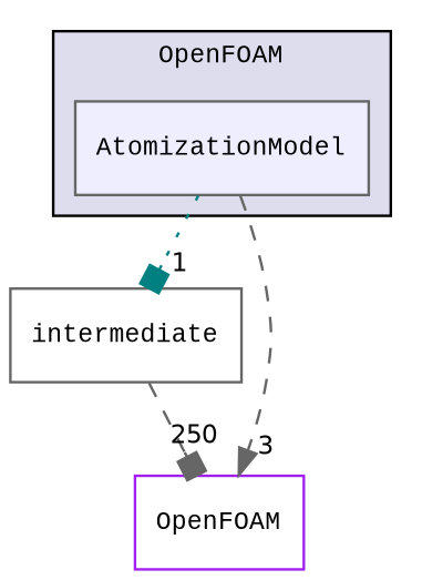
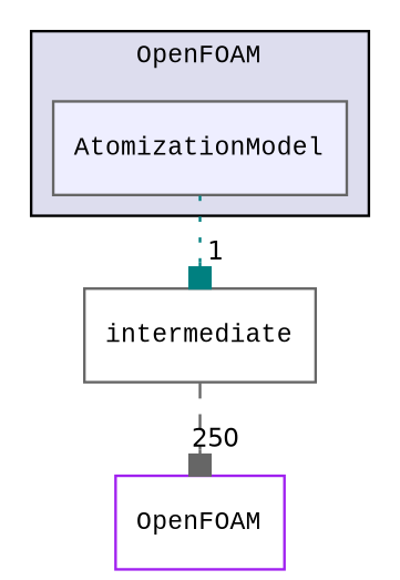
  digraph {
    compound=true
    fontname="Liberation Mono"
    node [color=gray40 fontname="Liberation Mono" fontsize=10 shape=box]
    edge [arrowhead=box color=gray40 fontname="Liberation Mono" labeldistance=1.5 labelfontname=Helvetica labelfontsize=10 style=dashed]
    n1 [fillcolor="#eeeeff" label=AtomizationModel pencolor=black style=filled]
    n2 [label=intermediate]
    n3 [color=purple label=OpenFOAM]
    subgraph cluster_1 {
      bgcolor="#ddddee"
      fontsize=10
      label=OpenFOAM
      pencolor=black
      n1
    }
    n1 -> n2 [color=teal headlabel=1 style=dotted]
-   n1 -> n3 [arrowhead=normal headlabel=3]
    n2 -> n3 [headlabel=250]
  }
